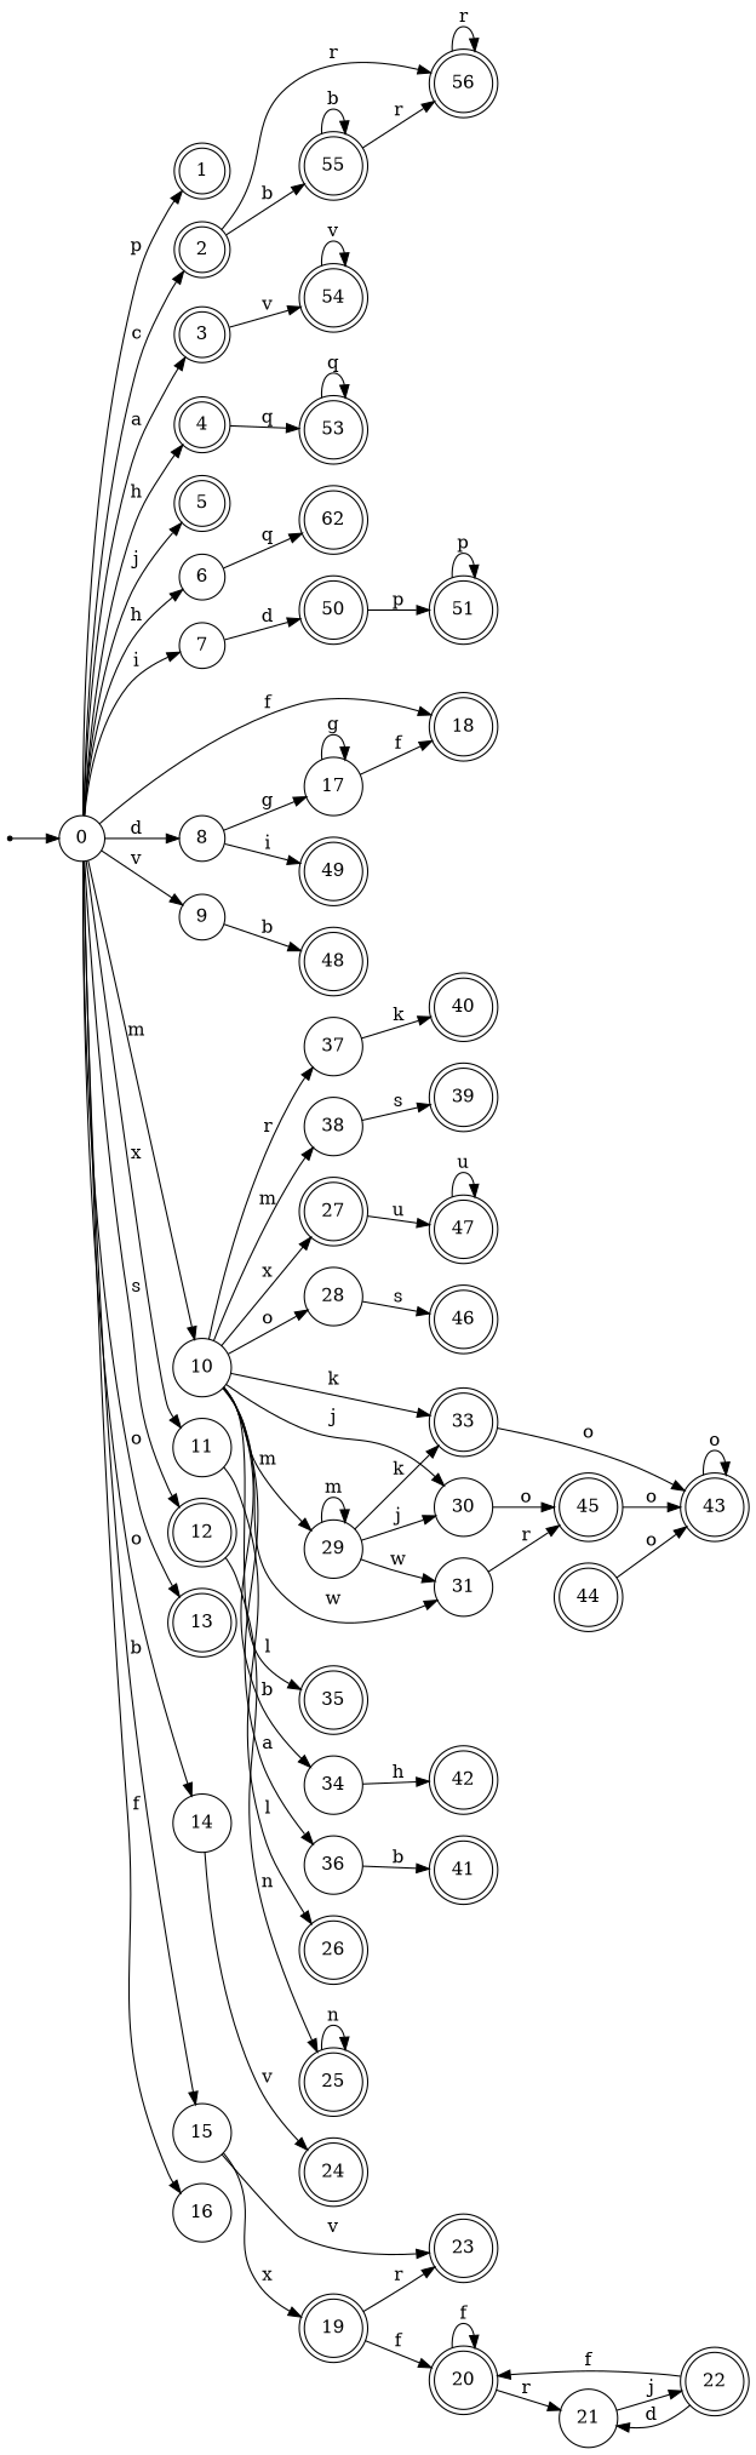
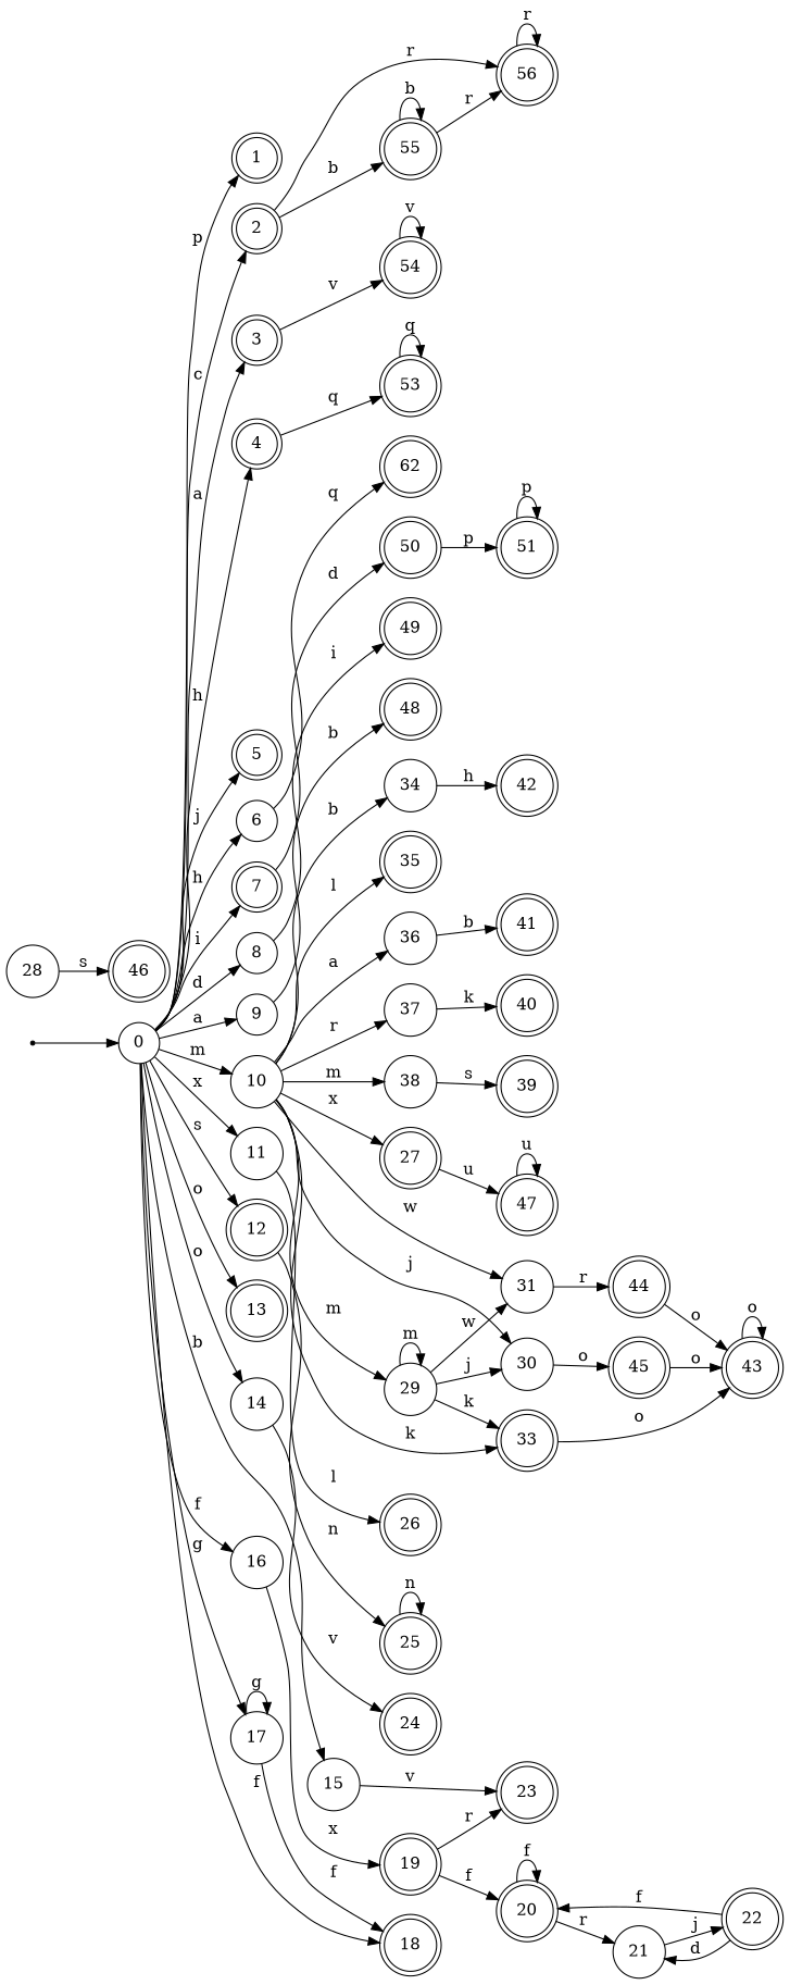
  digraph {
    rankdir=LR
    node [shape=doublecircle]
    dummy0 [shape=point]
    0 [shape=circle]
    1
    2
    3
    4
    5
    6 [shape=circle]
-   7 [shape=circle]
+   7
    8 [shape=circle]
    9 [shape=circle]
    10 [shape=circle]
    11 [shape=circle]
    12
    13
    14 [shape=circle]
    15 [shape=circle]
    16 [shape=circle]
    17 [shape=circle]
    18
    55
    56
    54
    53
    n25 [label=62]
    50
    49
    48
    27
    28 [shape=circle]
    29 [shape=circle]
    30 [shape=circle]
    31 [shape=circle]
    33
    34 [shape=circle]
    35
    36 [shape=circle]
    37 [shape=circle]
    38 [shape=circle]
    26
    25
    24
    23
    19
    51
    47
    46
    45
    44
    43
    42
    41
    40
    39
    20
    21 [shape=circle]
    22
    dummy0 -> 0
    0 -> 1 [label=p]
    0 -> 2 [label=c]
    0 -> 3 [label=a]
    0 -> 4 [label=h]
    0 -> 5 [label=j]
    0 -> 6 [label=h]
    0 -> 7 [label=i]
    0 -> 8 [label=d]
-   0 -> 9 [label=v]
+   0 -> 9 [label=a]
    0 -> 10 [label=m]
    0 -> 11 [label=x]
    0 -> 12 [label=s]
    0 -> 13 [label=o]
    0 -> 14 [label=o]
    0 -> 15 [label=b]
    0 -> 16 [label=f]
-   8 -> 17 [label=g]
+   0 -> 17 [label=g]
    0 -> 18 [label=f]
    2 -> 55 [label=b]
    2 -> 56 [label=r]
    3 -> 54 [label=v]
    4 -> 53 [label=q]
    6 -> n25 [label=q]
    7 -> 50 [label=d]
    8 -> 49 [label=i]
    9 -> 48 [label=b]
    10 -> 27 [label=x]
-   10 -> 28 [label=o]
    10 -> 29 [label=m]
    10 -> 30 [label=j]
    10 -> 31 [label=w]
    10 -> 33 [label=k]
    10 -> 34 [label=b]
    10 -> 35 [label=l]
    10 -> 36 [label=a]
    10 -> 37 [label=r]
    10 -> 38 [label=m]
    11 -> 26 [label=l]
    12 -> 25 [label=n]
    14 -> 24 [label=v]
    15 -> 23 [label=v]
-   15 -> 19 [label=x]
+   16 -> 19 [label=x]
    17 -> 17 [label=g]
    17 -> 18 [label=f]
    55 -> 55 [label=b]
    55 -> 56 [label=r]
    56 -> 56 [label=r]
    54 -> 54 [label=v]
    53 -> 53 [label=q]
    50 -> 51 [label=p]
    27 -> 47 [label=u]
    28 -> 46 [label=s]
    29 -> 29 [label=m]
    29 -> 30 [label=j]
    29 -> 31 [label=w]
    29 -> 33 [label=k]
    30 -> 45 [label=o]
-   31 -> 45 [label=r]
+   31 -> 44 [label=r]
    33 -> 43 [label=o]
    34 -> 42 [label=h]
    36 -> 41 [label=b]
    37 -> 40 [label=k]
    38 -> 39 [label=s]
    25 -> 25 [label=n]
    19 -> 23 [label=r]
    19 -> 20 [label=f]
    51 -> 51 [label=p]
    47 -> 47 [label=u]
    45 -> 43 [label=o]
    44 -> 43 [label=o]
    43 -> 43 [label=o]
    20 -> 20 [label=f]
    20 -> 21 [label=r]
    21 -> 22 [label=j]
    22 -> 20 [label=f]
    22 -> 21 [label=d]
  }
